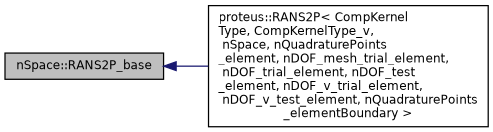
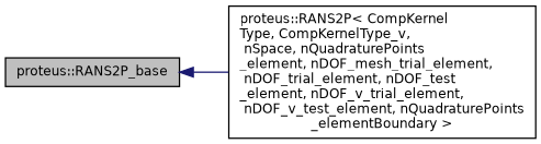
  digraph {
    rankdir=LR
    node [color=black fontname=Helvetica fontsize=10 shape=record style=filled]
-   n1 [fillcolor=grey75 fontcolor=black height=0.2 label="nSpace::RANS2P_base" width=0.4]
+   n1 [fillcolor=grey75 fontcolor=black height=0.2 label="proteus::RANS2P_base" width=0.4]
    n2 [fillcolor=white height=0.2 label="proteus::RANS2P\< CompKernel\lType, CompKernelType_v,\l nSpace, nQuadraturePoints\l_element, nDOF_mesh_trial_element,\l nDOF_trial_element, nDOF_test\l_element, nDOF_v_trial_element,\l nDOF_v_test_element, nQuadraturePoints\l_elementBoundary \>" width=0.4]
    n1 -> n2 [color=midnightblue dir=back fontname=Helvetica fontsize=10 labelfontname=Helvetica labelfontsize=10 style=solid]
  }
